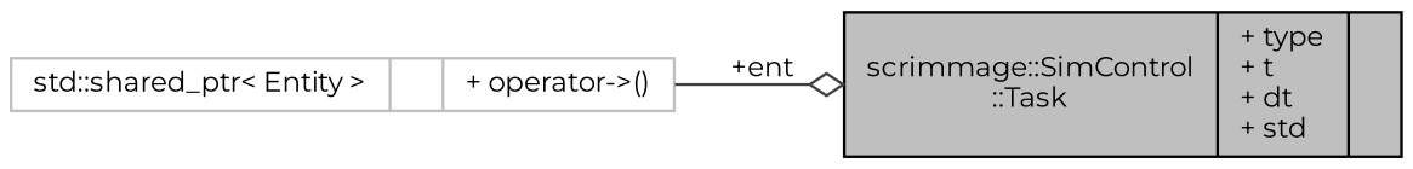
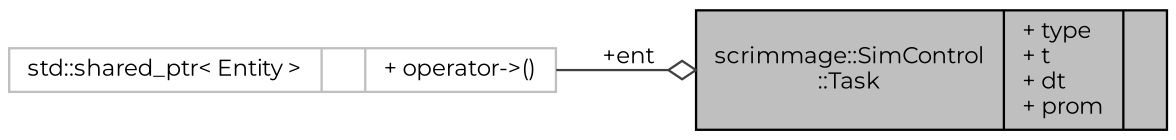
  digraph {
    rankdir=LR
    fontname=Montserrat
    node [fontname=Montserrat fontsize=10 shape=record style=filled]
-   n1 [color=black fillcolor=grey75 fontcolor=black height=0.2 label="{scrimmage::SimControl\l::Task\n|+ type\l+ t\l+ dt\l+ std\l|}" width=0.4]
+   n1 [color=black fillcolor=grey75 fontcolor=black height=0.2 label="{scrimmage::SimControl\l::Task\n|+ type\l+ t\l+ dt\l+ prom\l|}" width=0.4]
    n2 [color=grey75 fillcolor=white height=0.2 label="{std::shared_ptr\< Entity \>\n||+ operator-\>()\l}" width=0.4]
    n2 -> n1 [arrowhead=odiamond color=grey25 fontname=Montserrat fontsize=10 label=" +ent" labelfontname=Helvetica labelfontsize=10 style=solid]
  }
